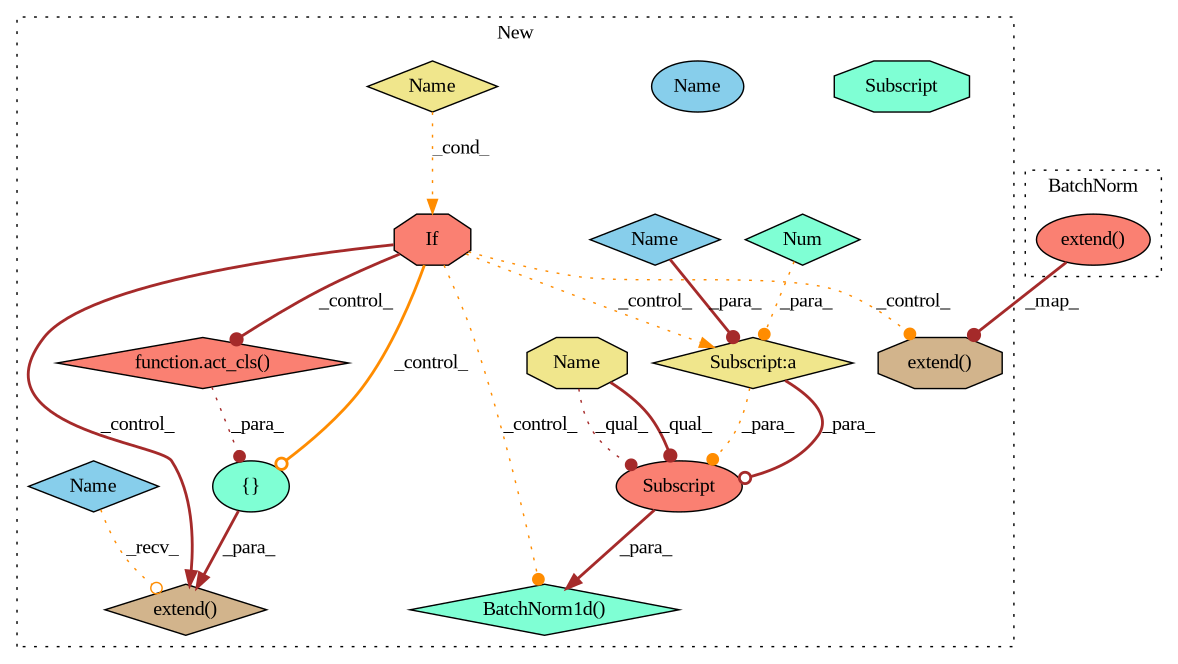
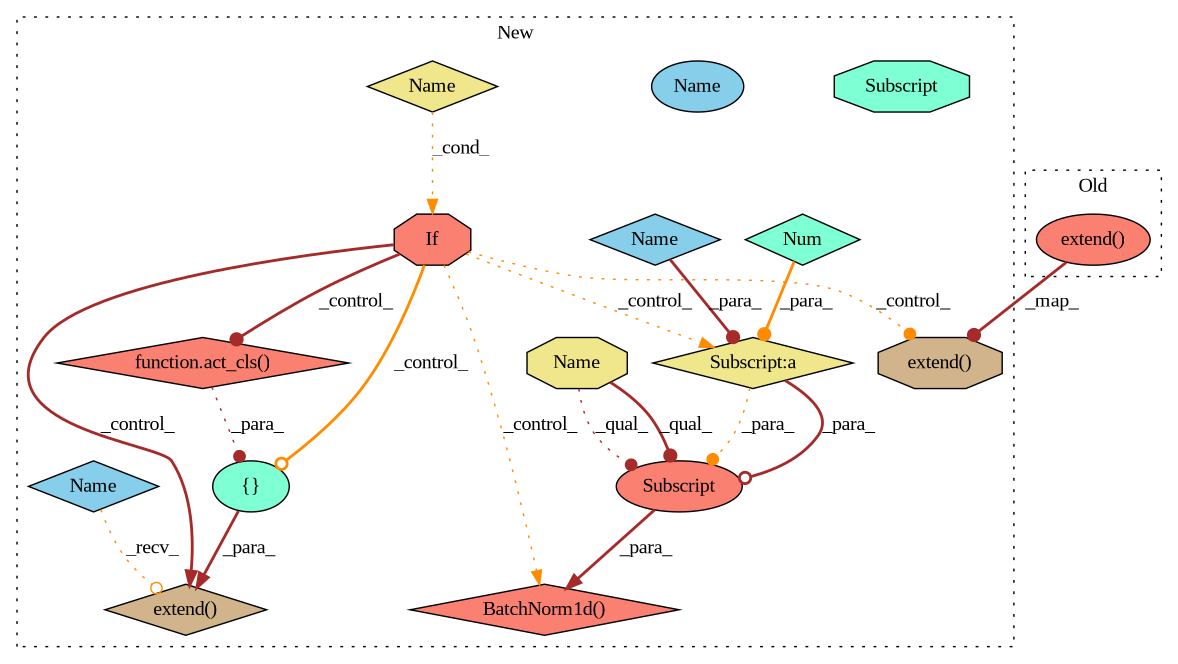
  digraph {
    fontname="Liberation Serif"
    node [a=75 fillcolor=salmon fontname="Liberation Serif" l="21,1" s="3610,0" shape=diamond style=filled]
    edge [arrowhead=dot color=brown fontname="Liberation Serif" style=dotted]
    n1 [fillcolor=tan label="extend()" s="3496,3542" shape=octagon]
    n2 [a=96 l="3,18" label=If s="3461,3478" shape=octagon]
    n3 [a=82 fillcolor=khaki l=1 label="Subscript:a" s=3623]
    n4 [a=76 fillcolor=aquamarine l=1 label=Num s=3624]
    n5 [a=59 fillcolor=aquamarine l="1,0" label="{}" s="3665,3699" shape=ellipse]
-   n6 [fillcolor=aquamarine label="BatchNorm1d()" s="3589,3626"]
+   n6 [label="BatchNorm1d()" s="3589,3626"]
    n7 [a=63 fillcolor=aquamarine l="16,0" label=Subscript shape=octagon]
    n8 [l=9 label="function.act_cls()" s=3680]
    n9 [fillcolor=tan label="extend()" s="3644,3700"]
    n10 [a=87 fillcolor=skyblue l=14 label=Name s=3464 shape=ellipse]
    n11 [a=87 fillcolor=khaki l=14 label=Name s=3464]
    n12 [a=87 fillcolor=skyblue l=13 label=Name s=3644]
    n13 [a=87 fillcolor=skyblue l=1 label=Name s=3622]
    n14 [a=63 l="16,0" label=Subscript shape=ellipse]
    n15 [a=87 fillcolor=khaki l=11 label=Name s=3610 shape=octagon]
    n16 [label="extend()" s="3224,3270" shape=ellipse]
    subgraph cluster_1 {
      label=New
      style=dotted
      n1
      n2
      n3
      n4
      n5
      n6
      n7
      n8
      n9
      n10
      n11
      n12
      n13
      n14
      n15
    }
    subgraph cluster_2 {
-     label=BatchNorm
+     label=Old
      style=dotted
      n16
    }
    n2 -> n1 [color=darkorange label=_control_]
    n2 -> n3 [arrowhead=normal color=darkorange label=_control_]
    n2 -> n5 [arrowhead=odot color=darkorange label=_control_ style=bold]
-   n2 -> n6 [color=darkorange label=_control_]
+   n2 -> n6 [arrowhead=normal color=darkorange label=_control_]
    n2 -> n8 [label=_control_ style=bold]
    n2 -> n9 [arrowhead=normal label=_control_ style=bold]
    n3 -> n14 [arrowhead=odot label=_para_ style=bold]
    n3 -> n14 [color=darkorange label=_para_]
-   n4 -> n3 [color=darkorange label=_para_]
+   n4 -> n3 [color=darkorange label=_para_ style=bold]
    n5 -> n9 [arrowhead=normal label=_para_ style=bold]
    n8 -> n5 [label=_para_]
    n11 -> n2 [arrowhead=normal color=darkorange label=_cond_]
    n12 -> n9 [arrowhead=odot color=darkorange label=_recv_]
    n13 -> n3 [label=_para_ style=bold]
    n14 -> n6 [arrowhead=normal label=_para_ style=bold]
    n15 -> n14 [label=_qual_]
    n15 -> n14 [label=_qual_ style=bold]
    n16 -> n1 [label=_map_ style=bold]
  }
